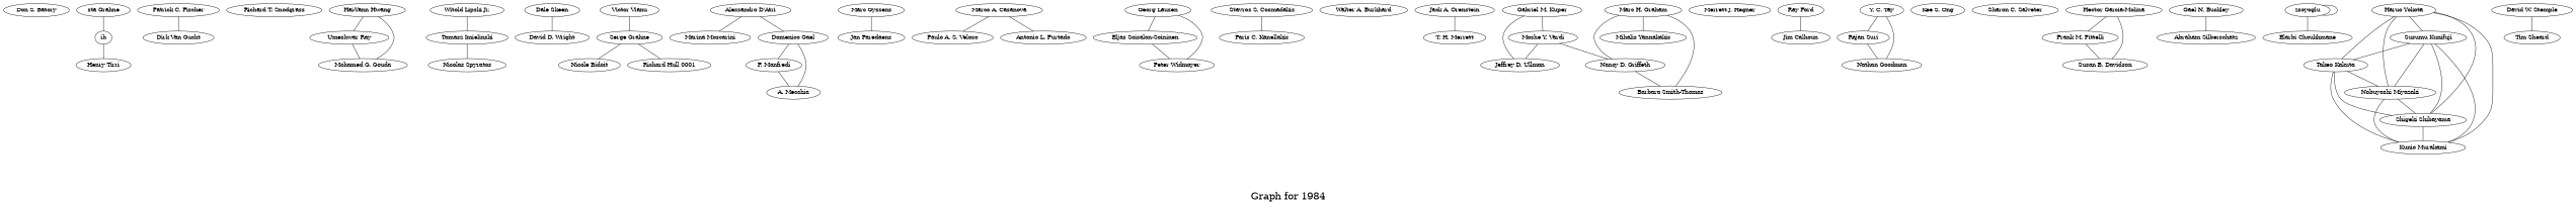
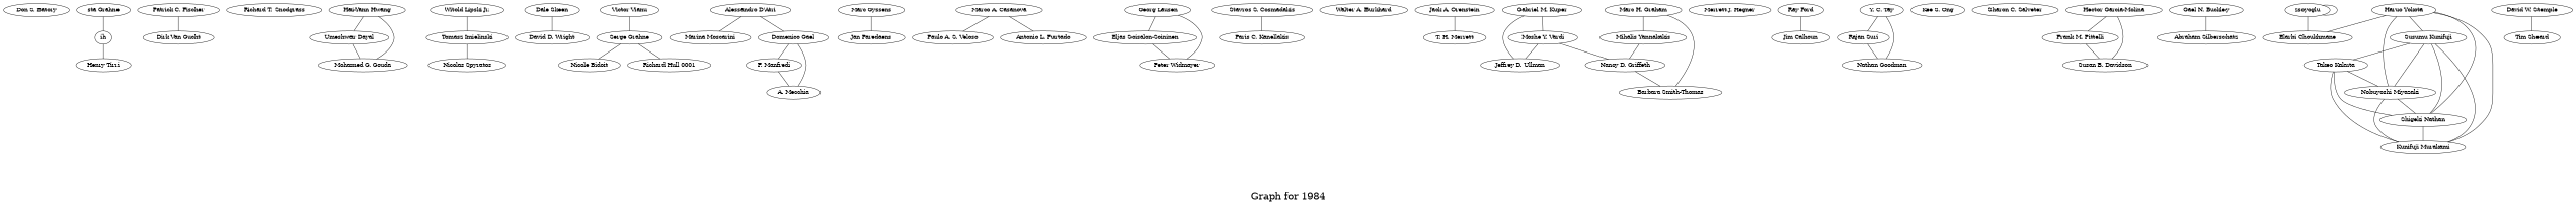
  graph {
    fontsize=24
    label="\nGraph for 1984\n"
    splines=true
    node [shape=ellipse]
    n1 [height=0.3 label="Don S. Batory" width=0.3]
    n2 [height=0.3 label="sta Grahne" width=0.3]
    n3 [height=0.3 label=ih width=0.3]
    n4 [height=0.3 label="Henry Tirri" width=0.3]
    n5 [height=0.3 label="Patrick C. Fischer" width=0.3]
    n6 [height=0.3 label="Dirk Van Gucht" width=0.3]
    n7 [height=0.3 label="Richard T. Snodgrass" width=0.3]
    n8 [height=0.3 label="Hai-Yann Hwang" width=0.3]
-   n9 [height=0.3 label="Umeshwar Ray" width=0.3]
+   n9 [height=0.3 label="Umeshwar Dayal" width=0.3]
    n10 [height=0.3 label="Mohamed G. Gouda" width=0.3]
    n11 [height=0.3 label="Witold Lipski Jr." width=0.3]
    n12 [height=0.3 label="Tomasz Imielinski" width=0.3]
    n13 [height=0.3 label="Nicolas Spyratos" width=0.3]
    n14 [height=0.3 label="Dale Skeen" width=0.3]
    n15 [height=0.3 label="David D. Wright" width=0.3]
    n16 [height=0.3 label="Victor Vianu" width=0.3]
    n17 [height=0.3 label="Serge Grahne" width=0.3]
    n18 [height=0.3 label="Nicole Bidoit" width=0.3]
    n19 [height=0.3 label="Richard Hull 0001" width=0.3]
    n20 [height=0.3 label="Alessandro D'Atri" width=0.3]
    n21 [height=0.3 label="Marina Moscarini" width=0.3]
    n22 [height=0.3 label="Domenico Gael" width=0.3]
    n23 [height=0.3 label="F. Manfredi" width=0.3]
    n24 [height=0.3 label="A. Mecchia" width=0.3]
    n25 [height=0.3 label="Marc Gyssens" width=0.3]
    n26 [height=0.3 label="Jan Paredaens" width=0.3]
    n27 [height=0.3 label="Marco A. Casanova" width=0.3]
    n28 [height=0.3 label="Paulo A. S. Veloso" width=0.3]
    n29 [height=0.3 label="Antonio L. Furtado" width=0.3]
    n30 [height=0.3 label="Georg Lausen" width=0.3]
    n31 [height=0.3 label="Eljas Soisalon-Soininen" width=0.3]
    n32 [height=0.3 label="Peter Widmayer" width=0.3]
    n33 [height=0.3 label="Stavros S. Cosmadakis" width=0.3]
    n34 [height=0.3 label="Paris C. Kanellakis" width=0.3]
    n35 [height=0.3 label="Walter A. Burkhard" width=0.3]
    n36 [height=0.3 label="Jack A. Orenstein" width=0.3]
    n37 [height=0.3 label="T. H. Merrett" width=0.3]
    n38 [height=0.3 label="Gabriel M. Kuper" width=0.3]
    n39 [height=0.3 label="Moshe Y. Vardi" width=0.3]
    n40 [height=0.3 label="Jeffrey D. Ullman" width=0.3]
    n41 [height=0.3 label="Nancy D. Griffeth" width=0.3]
    n42 [height=0.3 label="Marc H. Graham" width=0.3]
    n43 [height=0.3 label="Barbara Smith-Thomas" width=0.3]
    n44 [height=0.3 label="Mihalis Yannakakis" width=0.3]
    n45 [height=0.3 label="Merrett J. Hegner" width=0.3]
    n46 [height=0.3 label="Ray Ford" width=0.3]
    n47 [height=0.3 label="Jim Calhoun" width=0.3]
    n48 [height=0.3 label="Y. C. Tay" width=0.3]
    n49 [height=0.3 label="Rajan Suri" width=0.3]
    n50 [height=0.3 label="Nathan Goodman" width=0.3]
    n51 [height=0.3 label="Kee S. Ong" width=0.3]
    n52 [height=0.3 label="Sharon C. Salveter" width=0.3]
    n53 [height=0.3 label="Hector Garcia-Molina" width=0.3]
    n54 [height=0.3 label="Frank M. Pittelli" width=0.3]
    n55 [height=0.3 label="Susan B. Davidson" width=0.3]
    n56 [height=0.3 label="Gael N. Buckley" width=0.3]
    n57 [height=0.3 label="Abraham Silberschatz" width=0.3]
    n58 [height=0.3 label=zsoyoglu width=0.3]
    n59 [height=0.3 label="Elarbi Choukhmane" width=0.3]
    n60 [height=0.3 label="David W. Stemple" width=0.3]
    n61 [height=0.3 label="Tim Sheard" width=0.3]
    n62 [height=0.3 label="Haruo Yokota" width=0.3]
    n63 [height=0.3 label="Susumu Kunifuji" width=0.3]
    n64 [height=0.3 label="Takeo Kakuta" width=0.3]
    n65 [height=0.3 label="Nobuyoshi Miyazaki" width=0.3]
-   n66 [height=0.3 label="Shigeki Shibayama" width=0.3]
-   n67 [height=0.3 label="Kunio Murakami" width=0.3]
+   n66 [height=0.3 label="Shigeki Nathan" width=0.3]
+   n67 [height=0.3 label="Kunifuji Murakami" width=0.3]
    n2 -- n3
    n3 -- n4
    n5 -- n6
    n8 -- n9
    n8 -- n10
    n9 -- n10
    n11 -- n12
    n12 -- n13
    n14 -- n15
    n16 -- n17
    n17 -- n18
    n17 -- n19
    n20 -- n21
    n20 -- n22
    n22 -- n23
    n22 -- n24
    n23 -- n24
    n25 -- n26
    n27 -- n28
    n27 -- n29
    n30 -- n31
    n30 -- n32
    n31 -- n32
    n33 -- n34
    n36 -- n37
    n38 -- n39
    n38 -- n40
    n39 -- n40
    n39 -- n41
    n41 -- n43
-   n42 -- n41
+   n44 -- n41
    n42 -- n43
    n42 -- n44
    n46 -- n47
    n48 -- n49
    n48 -- n50
    n49 -- n50
    n53 -- n54
    n53 -- n55
    n54 -- n55
    n56 -- n57
    n58 -- n58
    n58 -- n59
    n60 -- n61
    n62 -- n63
-   n62 -- n64
+   n62 -- n59
    n62 -- n65
    n62 -- n66
    n62 -- n67
    n63 -- n64
    n63 -- n65
    n63 -- n66
    n63 -- n67
    n64 -- n65
    n64 -- n66
    n64 -- n67
    n65 -- n66
    n65 -- n67
    n66 -- n67
  }
